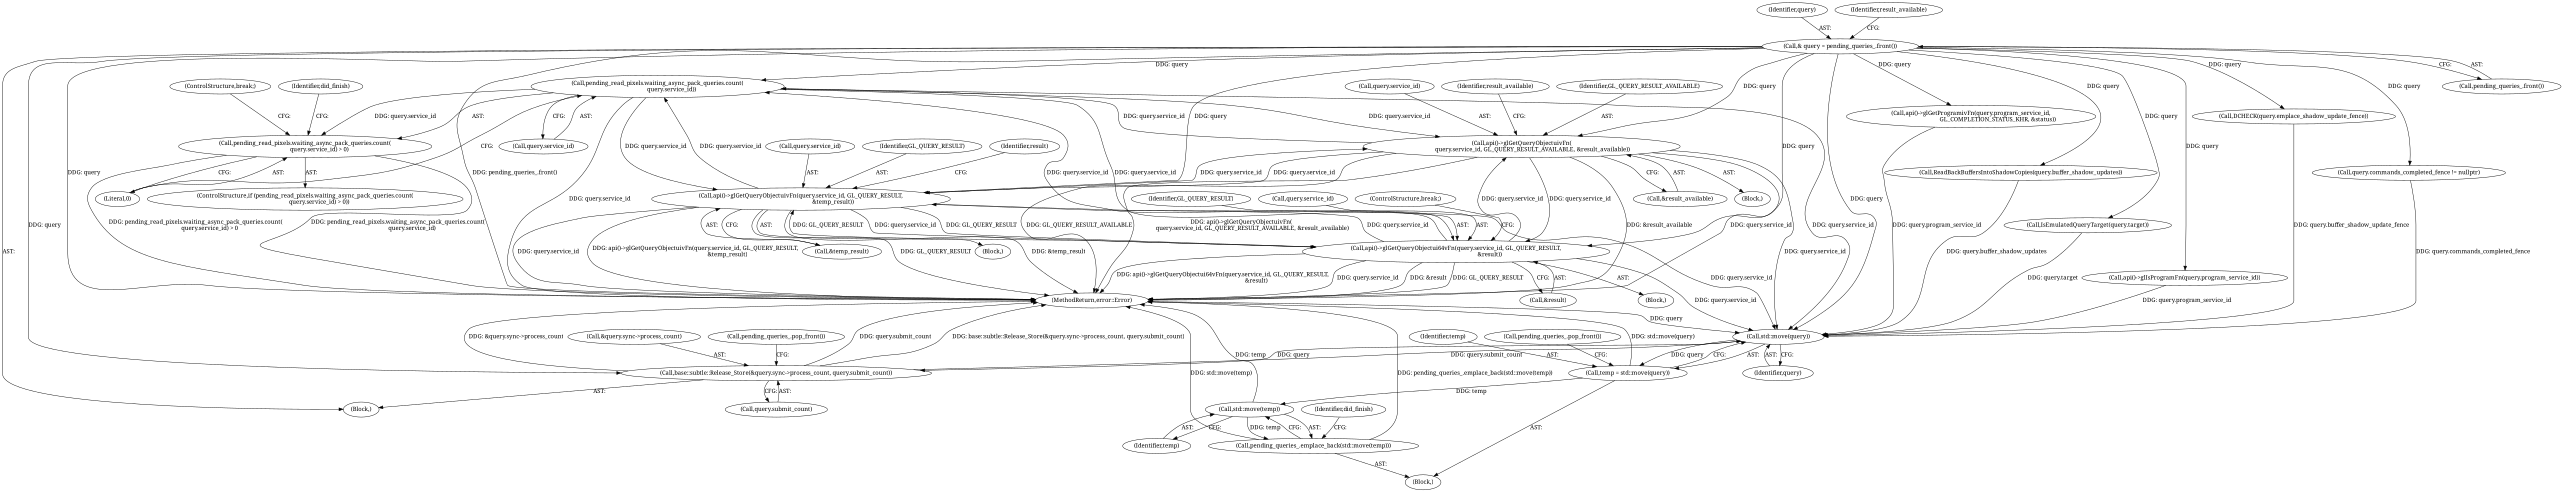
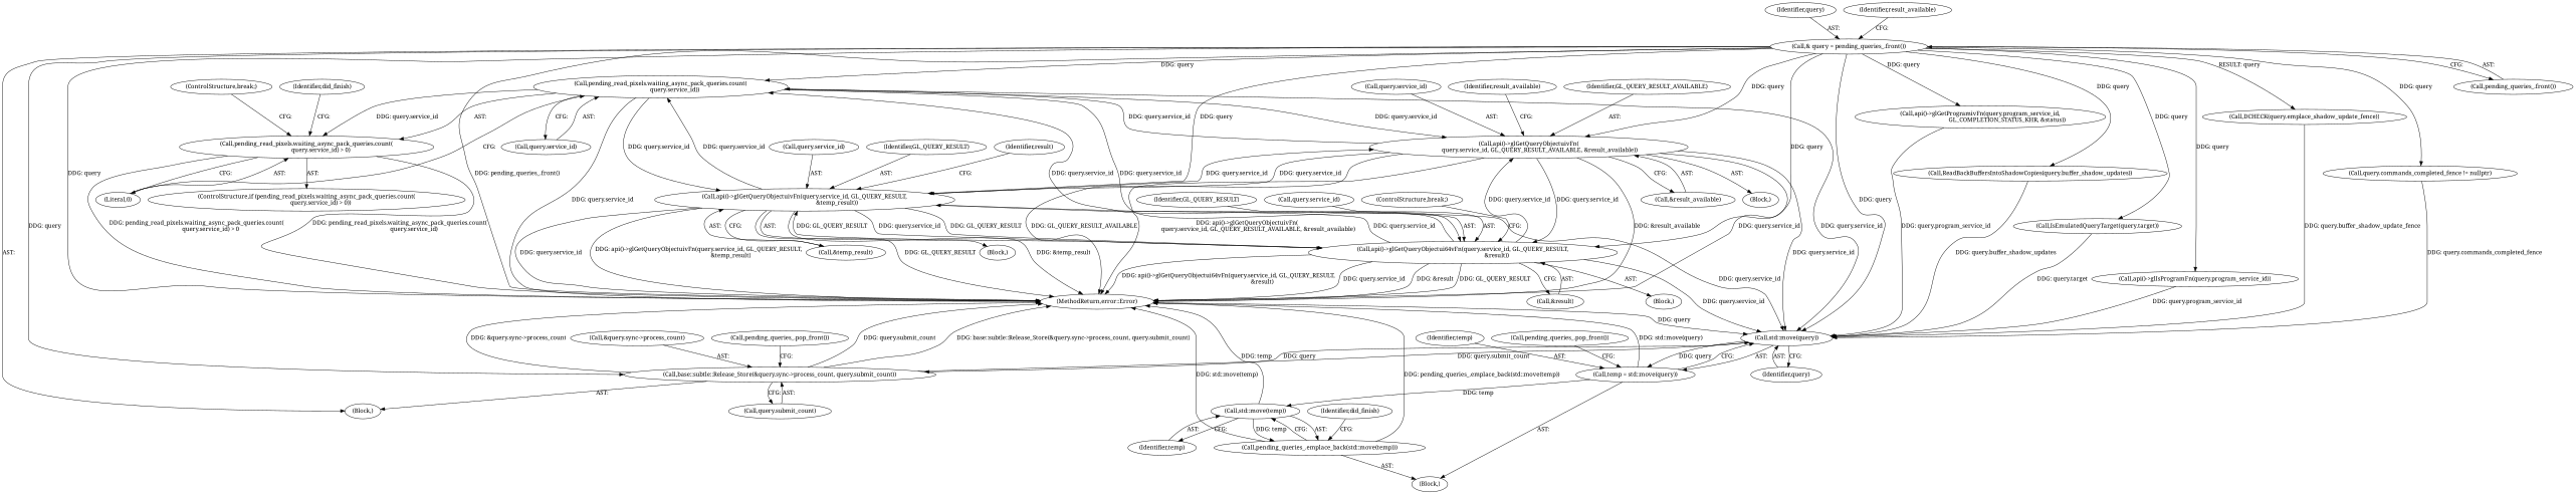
  digraph {
    fontname="Noto Serif"
    node [fontname="Noto Serif"]
    edge [fontname="Noto Serif"]
    n1 [label="(Call,pending_read_pixels.waiting_async_pack_queries.count(\n                  query.service_id))"]
    n2 [label="(Call,api()->glGetQueryObjectuivFn(\n              query.service_id, GL_QUERY_RESULT_AVAILABLE, &result_available))"]
    n3 [label="(Call,api()->glGetQueryObjectuivFn(query.service_id, GL_QUERY_RESULT,\n                                         &temp_result))"]
    n4 [label="(Call,api()->glGetQueryObjectui64vFn(query.service_id, GL_QUERY_RESULT,\n                                           &result))"]
    n5 [label="(Call,pending_read_pixels.waiting_async_pack_queries.count(\n                  query.service_id) > 0)"]
    n6 [label="(Call,std::move(query))"]
    n7 [label="(Call,query.service_id)"]
    n8 [label="(MethodReturn,error::Error)"]
    n9 [label="(Call,&result_available)"]
    n10 [label="(Block,)"]
    n11 [label="(Block,)"]
    n12 [label="(Call,&temp_result)"]
    n13 [label="(Call,&result)"]
    n14 [label="(Block,)"]
    n15 [label="(ControlStructure,if (pending_read_pixels.waiting_async_pack_queries.count(\n                  query.service_id) > 0))"]
    n16 [label="(Literal,0)"]
    n17 [label="(Call,base::subtle::Release_Store(&query.sync->process_count, query.submit_count))"]
    n18 [label="(Call,temp = std::move(query))"]
    n19 [label="(Identifier,query)"]
    n20 [label="(Call,& query = pending_queries_.front())"]
    n21 [label="(Call,api()->glGetProgramivFn(query.program_service_id,\n                                  GL_COMPLETION_STATUS_KHR, &status))"]
    n22 [label="(Block,)"]
    n23 [label="(Call,pending_queries_.front())"]
    n24 [label="(Call,ReadBackBuffersIntoShadowCopies(query.buffer_shadow_updates))"]
    n25 [label="(Call,IsEmulatedQueryTarget(query.target))"]
    n26 [label="(Call,api()->glIsProgramFn(query.program_service_id))"]
    n27 [label="(Call,DCHECK(query.emplace_shadow_update_fence))"]
    n28 [label="(Call,query.commands_completed_fence != nullptr)"]
    n29 [label="(Call,query.submit_count)"]
    n30 [label="(Call,std::move(temp))"]
    n31 [label="(Block,)"]
    n32 [label="(Call,pending_queries_.emplace_back(std::move(temp)))"]
    n33 [label="(Identifier,temp)"]
    n34 [label="(Call,query.service_id)"]
    n35 [label="(Identifier,temp)"]
    n36 [label="(Call,pending_queries_.pop_front())"]
    n37 [label="(Call,pending_queries_.pop_front())"]
    n38 [label="(Call,query.service_id)"]
    n39 [label="(Identifier,did_finish)"]
    n40 [label="(Call,&query.sync->process_count)"]
    n41 [label="(Identifier,GL_QUERY_RESULT)"]
    n42 [label="(Identifier,did_finish)"]
    n43 [label="(Identifier,query)"]
    n44 [label="(Identifier,result_available)"]
    n45 [label="(ControlStructure,break;)"]
    n46 [label="(Identifier,result_available)"]
    n47 [label="(ControlStructure,break;)"]
    n48 [label="(Identifier,result)"]
    n49 [label="(Identifier,GL_QUERY_RESULT_AVAILABLE)"]
    n50 [label="(Identifier,GL_QUERY_RESULT)"]
    n51 [label="(Call,query.service_id)"]
    n1 -> n2 [label="DDG: query.service_id"]
    n1 -> n3 [label="DDG: query.service_id"]
    n1 -> n4 [label="DDG: query.service_id"]
    n1 -> n5 [label="AST: "]
    n1 -> n5 [label="DDG: query.service_id"]
    n1 -> n6 [label="DDG: query.service_id"]
    n1 -> n7 [label="CFG: "]
    n1 -> n8 [label="DDG: query.service_id"]
    n2 -> n1 [label="DDG: query.service_id"]
    n2 -> n3 [label="DDG: query.service_id"]
    n2 -> n4 [label="DDG: query.service_id"]
    n2 -> n6 [label="DDG: query.service_id"]
    n2 -> n8 [label="DDG: query.service_id"]
    n2 -> n8 [label="DDG: GL_QUERY_RESULT_AVAILABLE"]
    n2 -> n8 [label="DDG: api()->glGetQueryObjectuivFn(\n              query.service_id, GL_QUERY_RESULT_AVAILABLE, &result_available)"]
    n2 -> n8 [label="DDG: &result_available"]
    n2 -> n9 [label="CFG: "]
    n2 -> n10 [label="AST: "]
    n3 -> n1 [label="DDG: query.service_id"]
    n3 -> n2 [label="DDG: query.service_id"]
    n3 -> n4 [label="DDG: query.service_id"]
    n3 -> n4 [label="DDG: GL_QUERY_RESULT"]
    n3 -> n6 [label="DDG: query.service_id"]
    n3 -> n8 [label="DDG: GL_QUERY_RESULT"]
    n3 -> n8 [label="DDG: &temp_result"]
    n3 -> n8 [label="DDG: query.service_id"]
    n3 -> n8 [label="DDG: api()->glGetQueryObjectuivFn(query.service_id, GL_QUERY_RESULT,\n                                         &temp_result)"]
    n3 -> n11 [label="AST: "]
    n3 -> n12 [label="CFG: "]
    n4 -> n1 [label="DDG: query.service_id"]
    n4 -> n2 [label="DDG: query.service_id"]
    n4 -> n3 [label="DDG: query.service_id"]
    n4 -> n3 [label="DDG: GL_QUERY_RESULT"]
    n4 -> n6 [label="DDG: query.service_id"]
    n4 -> n8 [label="DDG: &result"]
    n4 -> n8 [label="DDG: GL_QUERY_RESULT"]
    n4 -> n8 [label="DDG: api()->glGetQueryObjectui64vFn(query.service_id, GL_QUERY_RESULT,\n                                           &result)"]
    n4 -> n8 [label="DDG: query.service_id"]
    n4 -> n13 [label="CFG: "]
    n4 -> n14 [label="AST: "]
    n5 -> n8 [label="DDG: pending_read_pixels.waiting_async_pack_queries.count(\n                  query.service_id) > 0"]
    n5 -> n8 [label="DDG: pending_read_pixels.waiting_async_pack_queries.count(\n                  query.service_id)"]
    n5 -> n15 [label="AST: "]
    n5 -> n16 [label="CFG: "]
    n6 -> n17 [label="DDG: query"]
    n6 -> n18 [label="AST: "]
    n6 -> n18 [label="DDG: query"]
    n6 -> n19 [label="CFG: "]
    n7 -> n1 [label="AST: "]
    n8 -> n6 [label="DDG: query"]
    n9 -> n2 [label="AST: "]
    n12 -> n3 [label="AST: "]
    n13 -> n4 [label="AST: "]
    n16 -> n1 [label="CFG: "]
    n16 -> n5 [label="AST: "]
    n17 -> n6 [label="DDG: query.submit_count"]
    n17 -> n8 [label="DDG: &query.sync->process_count"]
    n17 -> n8 [label="DDG: base::subtle::Release_Store(&query.sync->process_count, query.submit_count)"]
    n17 -> n8 [label="DDG: query.submit_count"]
    n17 -> n22 [label="AST: "]
    n17 -> n29 [label="CFG: "]
    n18 -> n6 [label="CFG: "]
    n18 -> n8 [label="DDG: std::move(query)"]
    n18 -> n30 [label="DDG: temp"]
    n18 -> n31 [label="AST: "]
    n19 -> n6 [label="AST: "]
    n20 -> n1 [label="DDG: query"]
    n20 -> n2 [label="DDG: query"]
    n20 -> n3 [label="DDG: query"]
    n20 -> n4 [label="DDG: query"]
    n20 -> n6 [label="DDG: query"]
    n20 -> n8 [label="DDG: query"]
    n20 -> n8 [label="DDG: pending_queries_.front()"]
    n20 -> n17 [label="DDG: query"]
    n20 -> n21 [label="DDG: query"]
    n20 -> n22 [label="AST: "]
    n20 -> n23 [label="CFG: "]
    n20 -> n24 [label="DDG: query"]
    n20 -> n25 [label="DDG: query"]
    n20 -> n26 [label="DDG: query"]
-   n20 -> n27 [label="DDG: query"]
+   n20 -> n27 [label="RESULT: query"]
    n20 -> n28 [label="DDG: query"]
    n21 -> n6 [label="DDG: query.program_service_id"]
    n23 -> n20 [label="AST: "]
    n24 -> n6 [label="DDG: query.buffer_shadow_updates"]
    n25 -> n6 [label="DDG: query.target"]
    n26 -> n6 [label="DDG: query.program_service_id"]
    n27 -> n6 [label="DDG: query.buffer_shadow_update_fence"]
    n28 -> n6 [label="DDG: query.commands_completed_fence"]
    n29 -> n17 [label="AST: "]
    n30 -> n8 [label="DDG: temp"]
    n30 -> n32 [label="AST: "]
    n30 -> n32 [label="DDG: temp"]
    n30 -> n33 [label="CFG: "]
    n32 -> n8 [label="DDG: std::move(temp)"]
    n32 -> n8 [label="DDG: pending_queries_.emplace_back(std::move(temp))"]
    n32 -> n30 [label="CFG: "]
    n32 -> n31 [label="AST: "]
    n33 -> n30 [label="AST: "]
    n34 -> n3 [label="AST: "]
    n35 -> n18 [label="AST: "]
    n36 -> n18 [label="CFG: "]
    n37 -> n17 [label="CFG: "]
    n38 -> n2 [label="AST: "]
    n39 -> n32 [label="CFG: "]
    n40 -> n17 [label="AST: "]
    n41 -> n3 [label="AST: "]
    n42 -> n5 [label="CFG: "]
    n43 -> n20 [label="AST: "]
    n44 -> n20 [label="CFG: "]
    n45 -> n4 [label="CFG: "]
    n46 -> n2 [label="CFG: "]
    n47 -> n5 [label="CFG: "]
    n48 -> n3 [label="CFG: "]
    n49 -> n2 [label="AST: "]
    n50 -> n4 [label="AST: "]
    n51 -> n4 [label="AST: "]
  }
